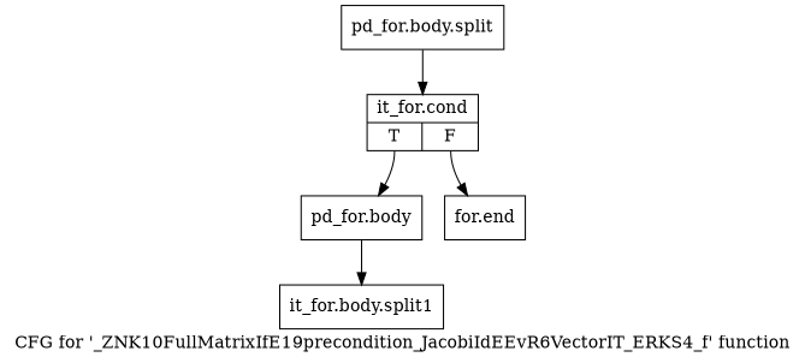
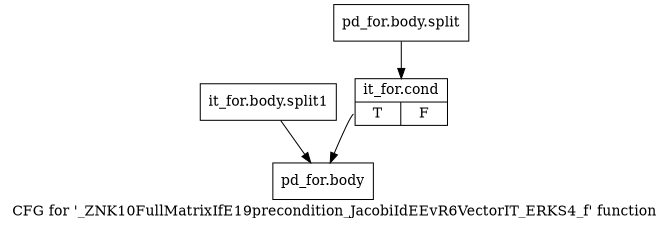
  digraph {
    label="CFG for '_ZNK10FullMatrixIfE19precondition_JacobiIdEEvR6VectorIT_ERKS4_f' function"
    node [shape=record]
    n1 [label="{it_for.cond|{<s0>T|<s1>F}}"]
    n2 [label="{pd_for.body}"]
-   n3 [label="{for.end}"]
    n4 [label="{it_for.body.split1}"]
    n5 [label="{pd_for.body.split}"]
    n1 -> n2 [tailport=s0]
-   n1 -> n3 [tailport=s1]
-   n2 -> n4
+   n4 -> n2
    n5 -> n1
  }
